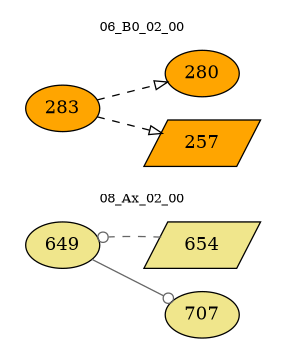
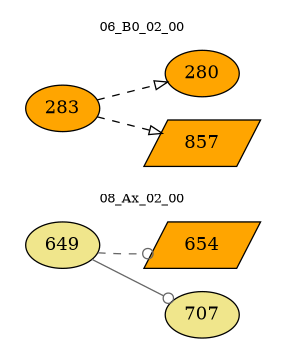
  digraph {
    rankdir=LR
    node [color=black fillcolor=khaki shape=ellipse style=filled]
    edge [arrowhead=odot color=gray40 style=dashed]
    n1 [label=649]
    n2 [label=707]
-   n3 [label=654 shape=parallelogram]
+   n3 [fillcolor=orange label=654 shape=parallelogram]
    n4 [fillcolor=orange label=283]
-   n5 [fillcolor=orange label=257 shape=parallelogram]
+   n5 [fillcolor=orange label=857 shape=parallelogram]
    n6 [fillcolor=orange label=280]
    subgraph cluster_1 {
      color=white
      fontsize=10
      label="08_Ax_02_00"
      n1
      n2
      n3
    }
    subgraph cluster_2 {
      color=white
      fontsize=10
      label="06_B0_02_00"
      n4
      n5
      n6
    }
    n1 -> n2 [style=solid]
-   n3 -> n1
+   n1 -> n3
    n4 -> n5 [arrowhead=onormal color=black]
    n4 -> n6 [arrowhead=onormal color=black]
  }
